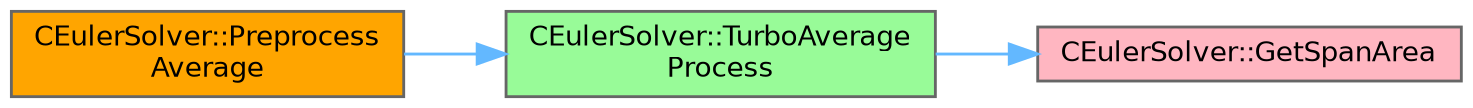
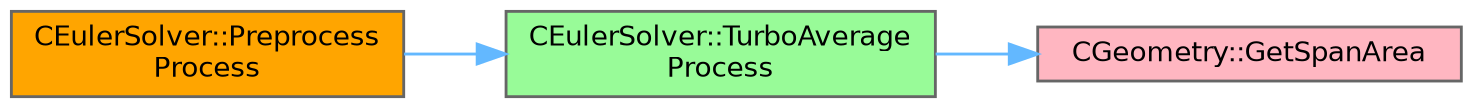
  digraph {
    rankdir=RL
    node [color=grey40 fontname=Helvetica fontsize=10 shape=box style=filled]
    edge [color=steelblue1 dir=back fontname=Helvetica fontsize=10 labelfontname=Helvetica labelfontsize=10 style=solid]
-   n1 [color=gray40 fillcolor=lightpink fontcolor=black height=0.2 label="CEulerSolver::GetSpanArea" width=0.4]
+   n1 [color=gray40 fillcolor=lightpink fontcolor=black height=0.2 label="CGeometry::GetSpanArea" width=0.4]
    n2 [fillcolor=palegreen height=0.2 label="CEulerSolver::TurboAverage\lProcess" width=0.4]
-   n3 [fillcolor=orange height=0.2 label="CEulerSolver::Preprocess\lAverage" width=0.4]
+   n3 [fillcolor=orange height=0.2 label="CEulerSolver::Preprocess\lProcess" width=0.4]
    n1 -> n2
    n2 -> n3
  }
